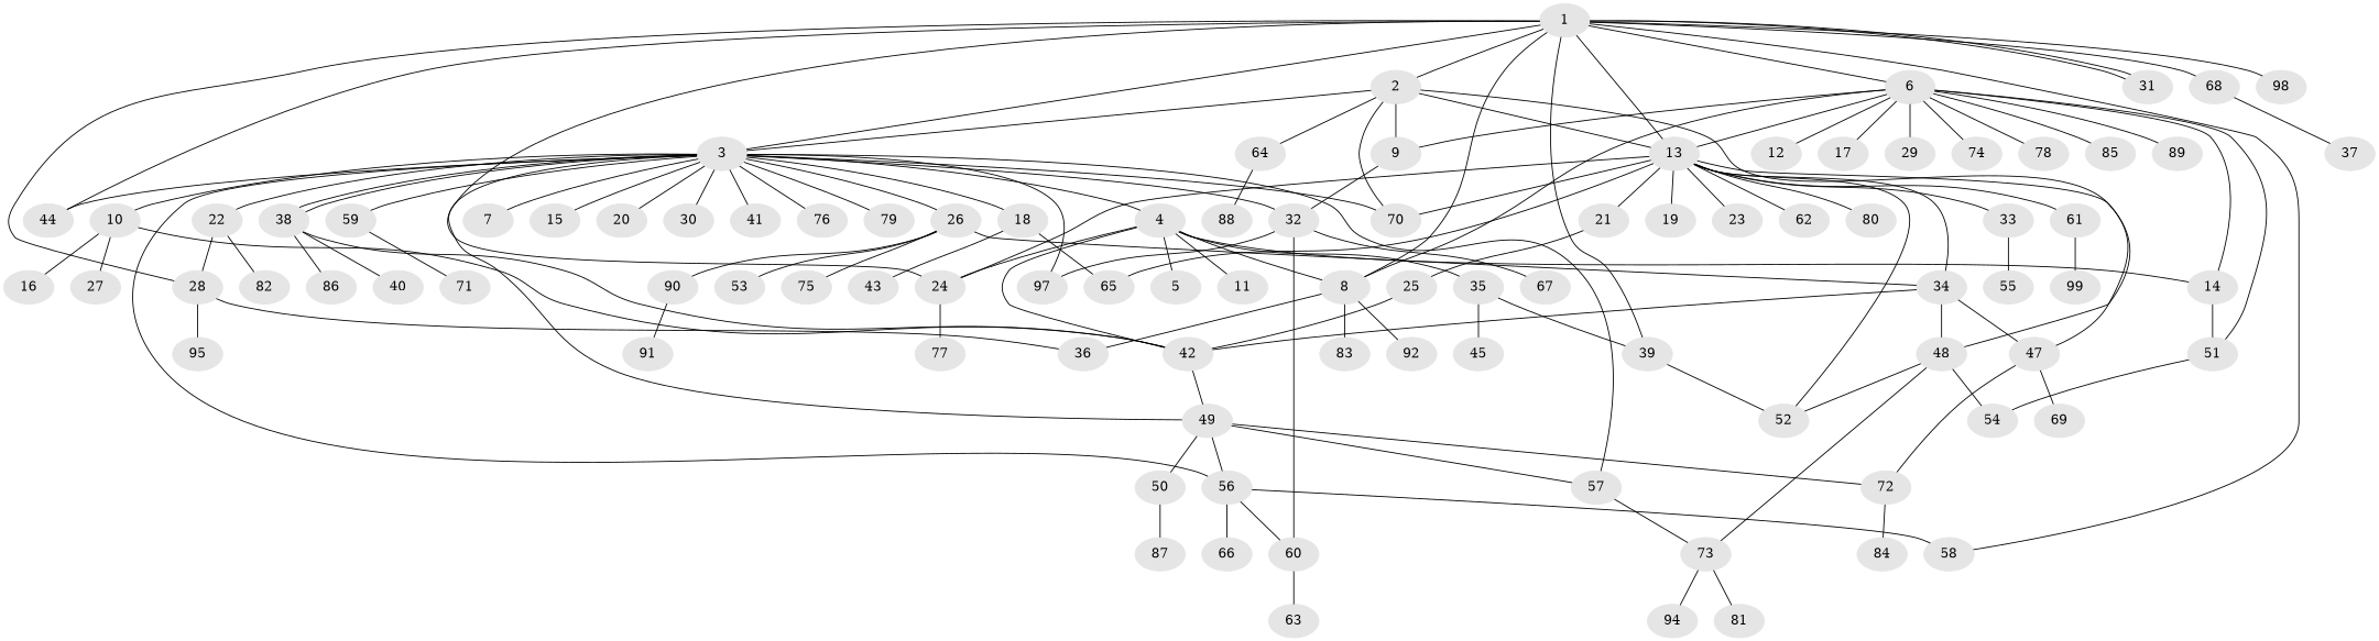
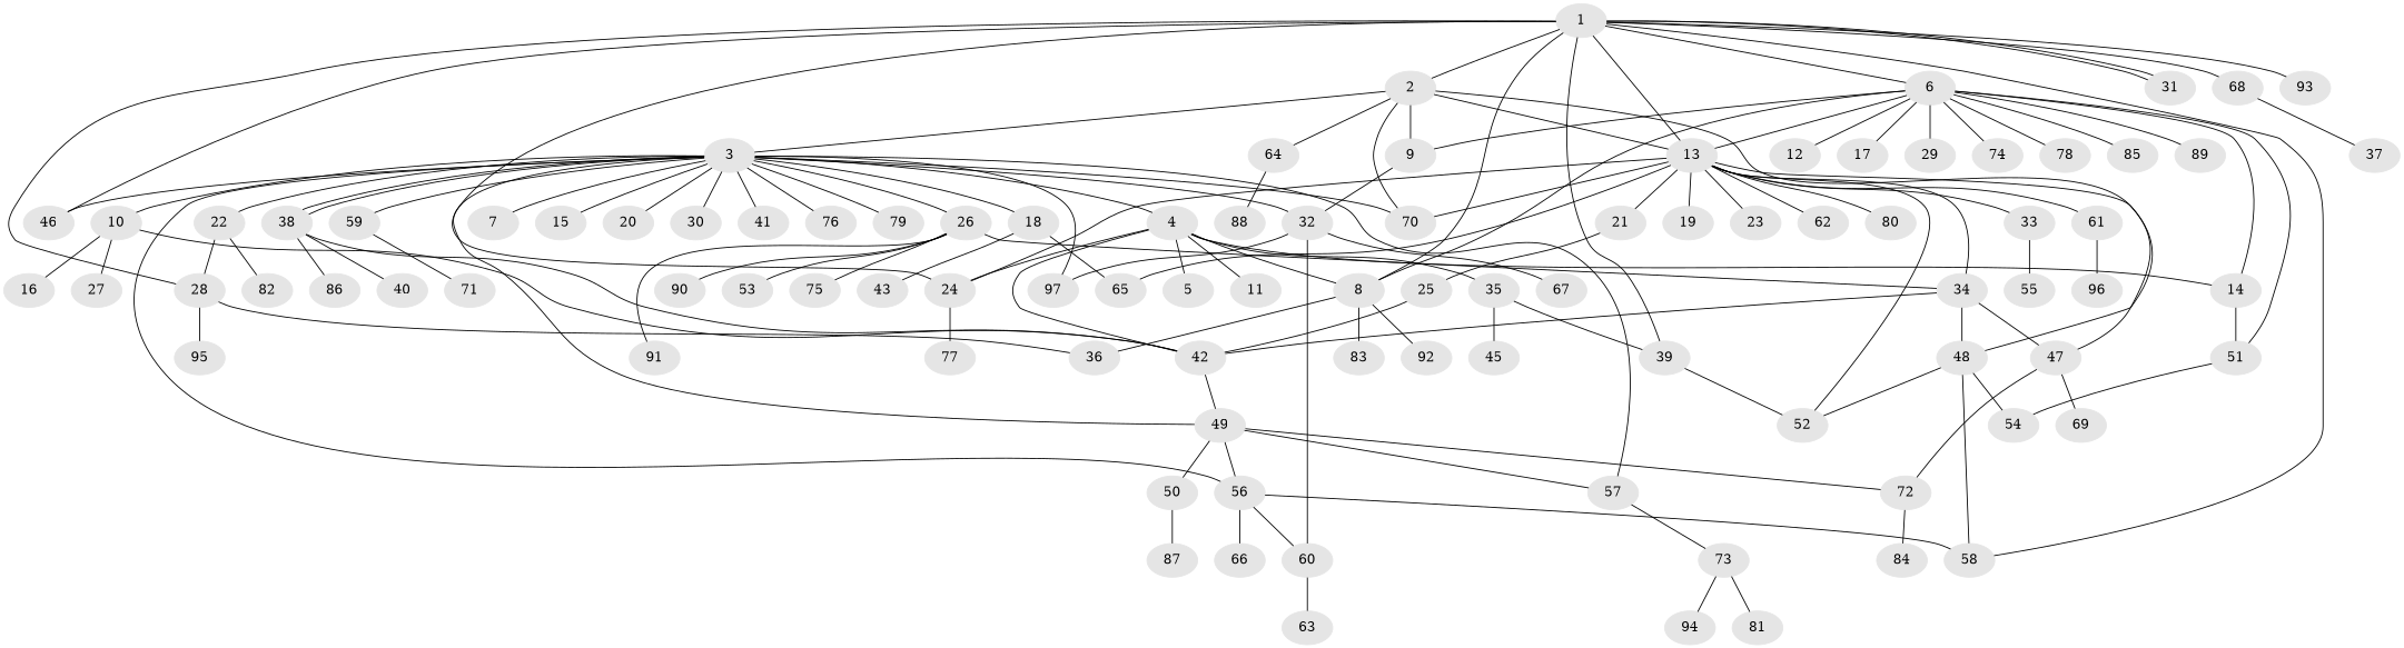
  graph {
    node [color=gray90 style=filled]
    1
    2
    3
    6
    8
    13
    24
    28
    31
    39
-   46 [label=44]
+   46
    58
    68
-   93 [label=98]
+   93
    9
    48
    64
    70
    4
    7
    10
    15
    18
    20
    22
    26
    30
    32
    38
    41
    49
    56
    57
    59
    76
    79
    97
    14
    12
    17
    29
    51
    74
    78
    85
    89
    36
    83
    92
    19
    21
    23
    33
    34
    47
    52
    61
    62
    65
    80
    77
    95
    37
    54
    73
    88
    5
    11
    35
    42
    16
    27
    43
    82
    53
    75
    90
    91
    60
    67
    40
    86
    72
    50
    66
    71
    45
    25
    55
    69
-   96 [label=99]
+   96
    63
    84
    81
    94
    87
    1 -- 2
-   1 -- 3
    1 -- 6
    1 -- 8
    1 -- 13
    1 -- 24
    1 -- 28
    1 -- 31
    1 -- 31
    1 -- 39
    1 -- 46
    1 -- 58
    1 -- 68
    1 -- 93
    2 -- 3
    2 -- 13
    2 -- 9
    2 -- 48
    2 -- 64
    2 -- 70
    3 -- 46
    3 -- 70
    3 -- 4
    3 -- 7
    3 -- 10
    3 -- 15
    3 -- 18
    3 -- 20
    3 -- 22
    3 -- 26
    3 -- 30
    3 -- 32
    3 -- 38
    3 -- 38
    3 -- 41
    3 -- 49
    3 -- 56
    3 -- 57
    3 -- 59
    3 -- 76
    3 -- 79
    3 -- 97
    6 -- 8
    6 -- 13
    6 -- 9
    6 -- 14
    6 -- 12
    6 -- 17
    6 -- 29
    6 -- 51
    6 -- 74
    6 -- 78
    6 -- 85
    6 -- 89
    8 -- 36
    8 -- 83
    8 -- 92
    13 -- 24
    13 -- 70
    13 -- 19
    13 -- 21
    13 -- 23
    13 -- 33
    13 -- 34
    13 -- 47
    13 -- 52
    13 -- 61
    13 -- 62
    13 -- 65
    13 -- 80
    24 -- 77
    28 -- 36
    28 -- 95
    39 -- 52
    68 -- 37
    9 -- 32
    48 -- 52
    48 -- 54
-   48 -- 73
+   48 -- 58
    64 -- 88
    4 -- 8
    4 -- 24
    4 -- 14
    4 -- 5
    4 -- 11
    4 -- 35
    4 -- 42
    10 -- 42
    10 -- 16
    10 -- 27
    18 -- 65
    18 -- 43
    22 -- 28
    22 -- 82
    26 -- 34
    26 -- 53
    26 -- 75
    26 -- 90
-   90 -- 91
+   26 -- 91
    32 -- 97
    32 -- 60
    32 -- 67
    38 -- 42
    38 -- 40
    38 -- 86
    49 -- 56
    49 -- 57
    49 -- 72
    49 -- 50
    56 -- 58
    56 -- 60
    56 -- 66
    57 -- 73
    59 -- 71
    14 -- 51
    51 -- 54
    21 -- 25
    33 -- 55
    34 -- 48
    34 -- 47
    34 -- 42
    47 -- 72
    47 -- 69
    61 -- 96
    73 -- 81
    73 -- 94
    35 -- 39
    35 -- 45
    42 -- 49
    60 -- 63
    72 -- 84
    50 -- 87
    25 -- 42
  }
